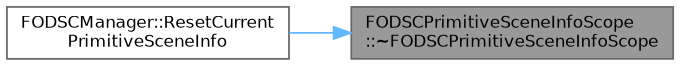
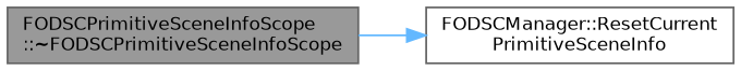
  digraph {
    rankdir=LR
    node [fontname=Helvetica fontsize=10 shape=box style=filled]
    n1 [color=gray40 fillcolor=grey60 fontcolor=black height=0.2 label="FODSCPrimitiveSceneInfoScope\l::~FODSCPrimitiveSceneInfoScope" width=0.4]
    n2 [color=grey40 fillcolor=white height=0.2 label="FODSCManager::ResetCurrent\lPrimitiveSceneInfo" width=0.4]
-   n2 -> n1 [color=steelblue1 fontname=Helvetica fontsize=10 labelfontname=Helvetica labelfontsize=10 style=solid]
+   n1 -> n2 [color=steelblue1 fontname=Helvetica fontsize=10 labelfontname=Helvetica labelfontsize=10 style=solid]
  }
